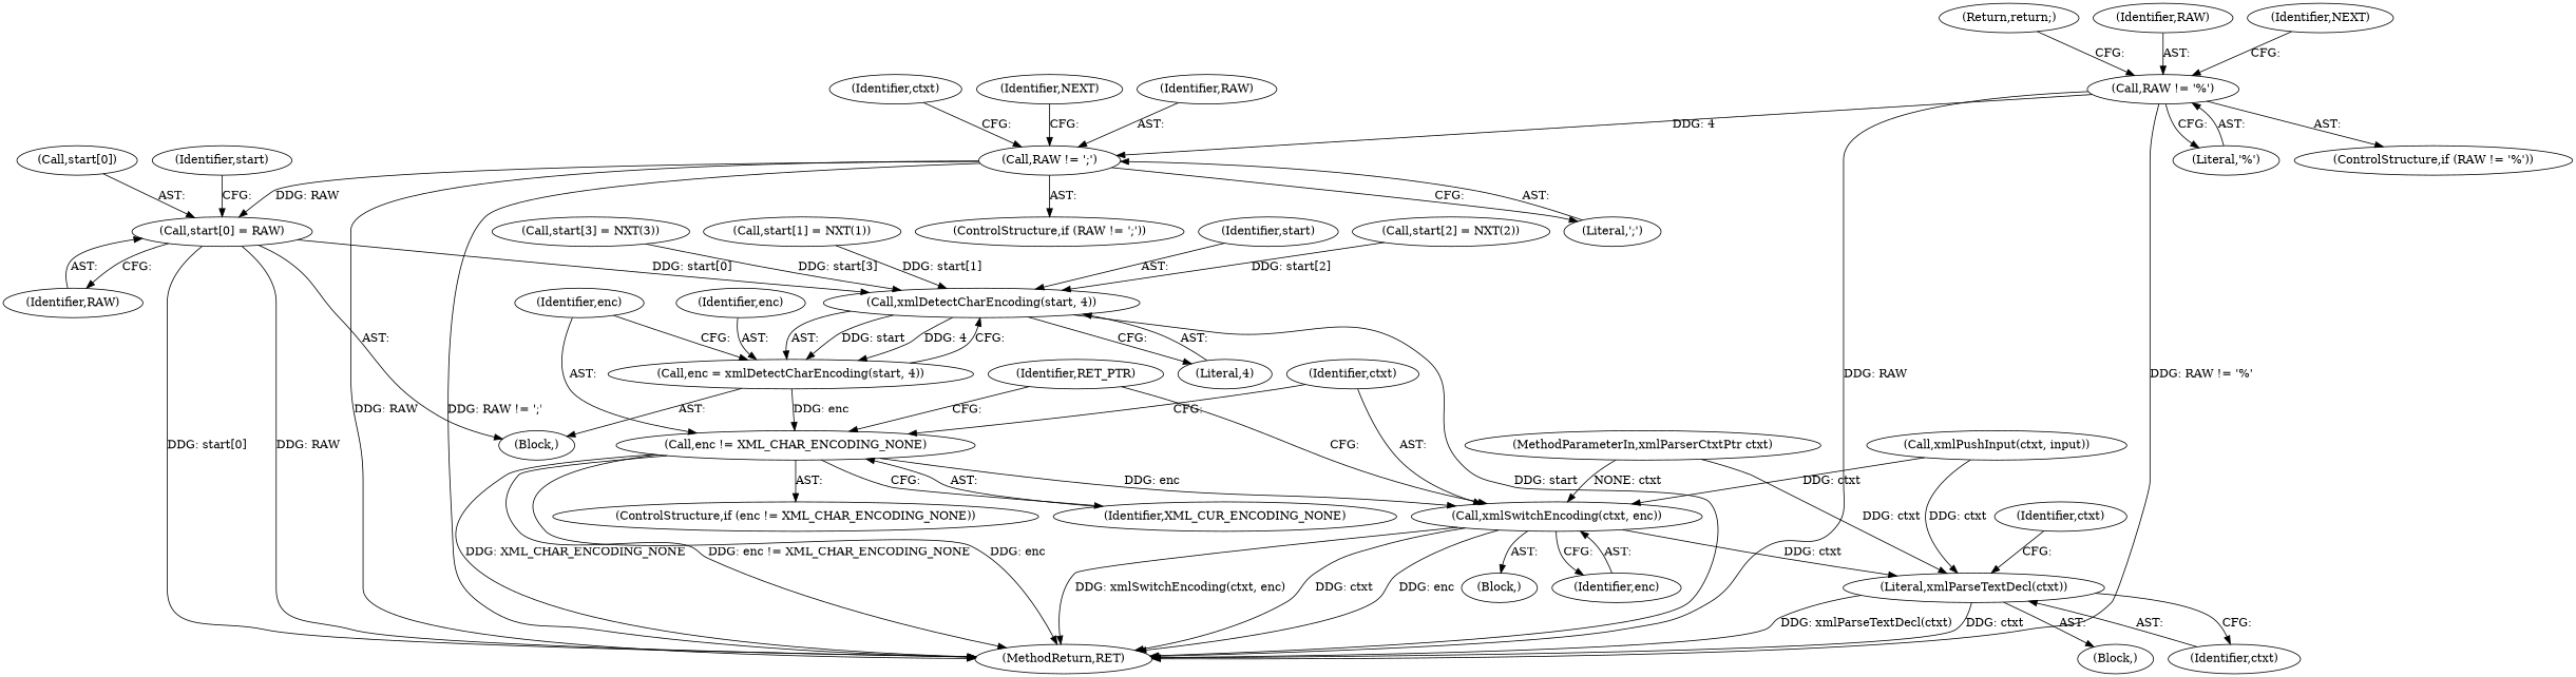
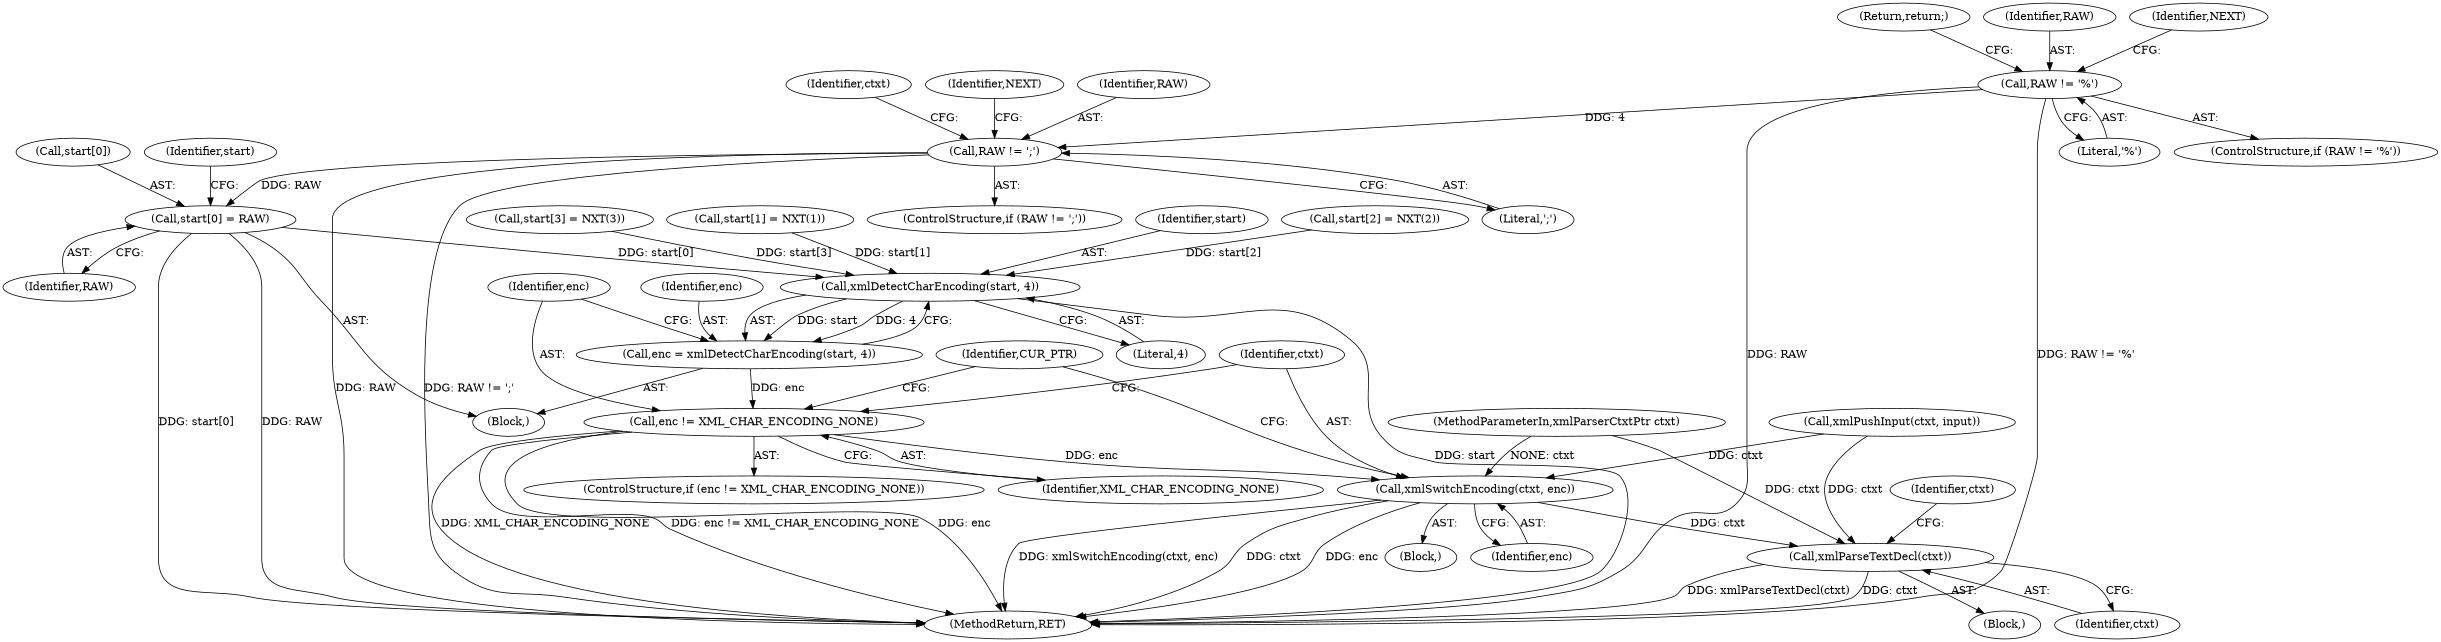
  digraph {
    n1 [label="(Call,start[0] = RAW)"]
    n2 [label="(Call,xmlDetectCharEncoding(start, 4))"]
    n3 [label="(Identifier,RAW)"]
    n4 [label="(MethodReturn,RET)"]
    n5 [label="(Block,)"]
    n6 [label="(Call,enc = xmlDetectCharEncoding(start, 4))"]
    n7 [label="(Literal,4)"]
    n8 [label="(Call,RAW != ';')"]
    n9 [label="(Literal,';')"]
    n10 [label="(ControlStructure,if (RAW != ';'))"]
    n11 [label="(Call,RAW != '%')"]
    n12 [label="(ControlStructure,if (RAW != '%'))"]
    n13 [label="(Literal,'%')"]
    n14 [label="(Call,enc != XML_CHAR_ENCODING_NONE)"]
    n15 [label="(Call,xmlSwitchEncoding(ctxt, enc))"]
-   n16 [label="(Identifier,XML_CUR_ENCODING_NONE)"]
+   n16 [label="(Identifier,XML_CHAR_ENCODING_NONE)"]
    n17 [label="(ControlStructure,if (enc != XML_CHAR_ENCODING_NONE))"]
-   n18 [label="(Literal,xmlParseTextDecl(ctxt))"]
+   n18 [label="(Call,xmlParseTextDecl(ctxt))"]
    n19 [label="(Block,)"]
    n20 [label="(Identifier,enc)"]
    n21 [label="(Identifier,ctxt)"]
    n22 [label="(Block,)"]
    n23 [label="(Identifier,ctxt)"]
    n24 [label="(Call,start[2] = NXT(2))"]
    n25 [label="(Identifier,enc)"]
    n26 [label="(Return,return;)"]
    n27 [label="(Call,xmlPushInput(ctxt, input))"]
    n28 [label="(Identifier,RAW)"]
    n29 [label="(Identifier,ctxt)"]
    n30 [label="(Call,start[3] = NXT(3))"]
    n31 [label="(Identifier,RAW)"]
    n32 [label="(Call,start[1] = NXT(1))"]
    n33 [label="(Identifier,start)"]
    n34 [label="(Identifier,ctxt)"]
    n35 [label="(Identifier,start)"]
    n36 [label="(Identifier,NEXT)"]
    n37 [label="(Identifier,NEXT)"]
    n38 [label="(MethodParameterIn,xmlParserCtxtPtr ctxt)"]
-   n39 [label="(Identifier,RET_PTR)"]
+   n39 [label="(Identifier,CUR_PTR)"]
    n40 [label="(Call,start[0])"]
    n41 [label="(Identifier,enc)"]
    n1 -> n2 [label="DDG: start[0]"]
    n1 -> n3 [label="CFG: "]
    n1 -> n4 [label="DDG: start[0]"]
    n1 -> n4 [label="DDG: RAW"]
    n1 -> n5 [label="AST: "]
    n2 -> n4 [label="DDG: start"]
    n2 -> n6 [label="AST: "]
    n2 -> n6 [label="DDG: start"]
    n2 -> n6 [label="DDG: 4"]
    n2 -> n7 [label="CFG: "]
    n3 -> n1 [label="AST: "]
    n6 -> n2 [label="CFG: "]
    n6 -> n5 [label="AST: "]
    n6 -> n14 [label="DDG: enc"]
    n7 -> n2 [label="AST: "]
    n8 -> n1 [label="DDG: RAW"]
    n8 -> n4 [label="DDG: RAW != ';'"]
    n8 -> n4 [label="DDG: RAW"]
    n8 -> n9 [label="CFG: "]
    n8 -> n10 [label="AST: "]
    n9 -> n8 [label="AST: "]
    n11 -> n4 [label="DDG: RAW"]
    n11 -> n4 [label="DDG: RAW != '%'"]
    n11 -> n8 [label="DDG: 4"]
    n11 -> n12 [label="AST: "]
    n11 -> n13 [label="CFG: "]
    n13 -> n11 [label="AST: "]
    n14 -> n4 [label="DDG: enc != XML_CHAR_ENCODING_NONE"]
    n14 -> n4 [label="DDG: enc"]
    n14 -> n4 [label="DDG: XML_CHAR_ENCODING_NONE"]
    n14 -> n15 [label="DDG: enc"]
    n14 -> n16 [label="CFG: "]
    n14 -> n17 [label="AST: "]
    n15 -> n4 [label="DDG: xmlSwitchEncoding(ctxt, enc)"]
    n15 -> n4 [label="DDG: ctxt"]
    n15 -> n4 [label="DDG: enc"]
    n15 -> n18 [label="DDG: ctxt"]
    n15 -> n19 [label="AST: "]
    n15 -> n20 [label="CFG: "]
    n16 -> n14 [label="AST: "]
    n18 -> n4 [label="DDG: ctxt"]
    n18 -> n4 [label="DDG: xmlParseTextDecl(ctxt)"]
    n18 -> n21 [label="CFG: "]
    n18 -> n22 [label="AST: "]
    n20 -> n15 [label="AST: "]
    n21 -> n18 [label="AST: "]
    n23 -> n18 [label="CFG: "]
    n24 -> n2 [label="DDG: start[2]"]
    n25 -> n6 [label="CFG: "]
    n25 -> n14 [label="AST: "]
    n26 -> n11 [label="CFG: "]
    n27 -> n15 [label="DDG: ctxt"]
    n27 -> n18 [label="DDG: ctxt"]
    n28 -> n8 [label="AST: "]
    n29 -> n8 [label="CFG: "]
    n30 -> n2 [label="DDG: start[3]"]
    n31 -> n11 [label="AST: "]
    n32 -> n2 [label="DDG: start[1]"]
    n33 -> n2 [label="AST: "]
    n34 -> n14 [label="CFG: "]
    n34 -> n15 [label="AST: "]
    n35 -> n1 [label="CFG: "]
    n36 -> n11 [label="CFG: "]
    n37 -> n8 [label="CFG: "]
    n38 -> n15 [label="NONE: ctxt"]
    n38 -> n18 [label="DDG: ctxt"]
    n39 -> n14 [label="CFG: "]
    n39 -> n15 [label="CFG: "]
    n40 -> n1 [label="AST: "]
    n41 -> n6 [label="AST: "]
  }
